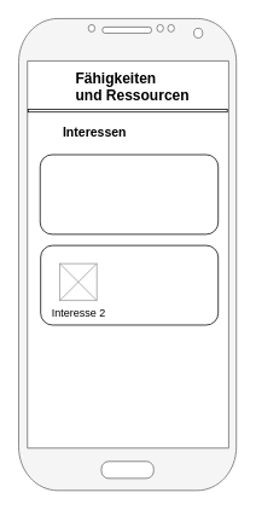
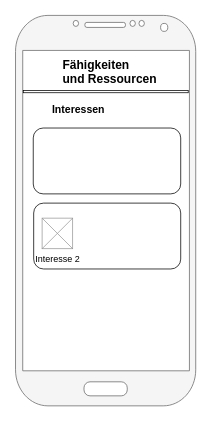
  <mxCell id="0" />
  <mxCell id="1" parent="0" />
  <mxCell id="2" value="" style="rounded=1;whiteSpace=wrap;html=1;fillColor=none;" parent="1" vertex="1"><mxGeometry x="43.62" y="170" width="196.38" height="87.71" as="geometry" /></mxCell>
  <mxCell id="3" value="" style="verticalLabelPosition=bottom;verticalAlign=top;html=1;shadow=0;dashed=0;strokeWidth=1;shape=mxgraph.android.phone2;strokeColor=#666666;fillColor=#f5f5f5;fontColor=#333333;" parent="1" vertex="1"><mxGeometry x="20" y="20" width="240" height="520" as="geometry" /></mxCell>
  <mxCell id="4" value="" style="shape=image;html=1;verticalAlign=top;verticalLabelPosition=bottom;labelBackgroundColor=#ffffff;imageAspect=0;aspect=fixed;image=https://cdn4.iconfinder.com/data/icons/wirecons-free-vector-icons/32/menu-alt-128.png;fillColor=none;" parent="1" vertex="1"><mxGeometry x="45.93" y="85.24" width="20.35" height="20.35" as="geometry" /></mxCell>
  <mxCell id="5" value="&lt;b style=&quot;text-align: center&quot;&gt;&lt;font style=&quot;font-size: 16px&quot;&gt;Fähigkeiten&amp;nbsp;&lt;br&gt;und Ressourcen&lt;/font&gt;&lt;/b&gt;" style="text;html=1;" parent="1" vertex="1"><mxGeometry x="80.63" y="70" width="127.39" height="25.59" as="geometry" /></mxCell>
  <mxCell id="6" value="" style="rounded=0;whiteSpace=wrap;html=1;fillColor=#FFFFFF;" parent="1" vertex="1"><mxGeometry x="30.31" y="120" width="219.69" height="3" as="geometry" /></mxCell>
  <mxCell id="7" value="&lt;b&gt;&lt;font style=&quot;font-size: 14px&quot;&gt;Interessen&lt;/font&gt;&lt;/b&gt;" style="text;html=1;aspect=fixed;" parent="1" vertex="1"><mxGeometry x="66.606" y="130" width="190.762" height="29.29" as="geometry" /></mxCell>
- <mxCell id="8" value="&lt;span style=&quot;background-color: rgb(255 , 255 , 255)&quot;&gt;Interesse 2&lt;/span&gt;" style="verticalLabelPosition=bottom;shadow=0;dashed=0;align=center;html=1;verticalAlign=top;strokeWidth=1;shape=mxgraph.mockup.graphics.simpleIcon;strokeColor=#999999;fillColor=#FFFFFF;aspect=fixed;fontSize=12;" parent="1" vertex="1"><mxGeometry x="65.4" y="290" width="40.71" height="40.71" as="geometry" /></mxCell>
+ <mxCell id="8" value="&lt;span style=&quot;background-color: rgb(255 , 255 , 255)&quot;&gt;Interesse 2&lt;/span&gt;" style="verticalLabelPosition=bottom;shadow=0;dashed=0;align=center;html=1;verticalAlign=top;strokeWidth=1;shape=mxgraph.mockup.graphics.simpleIcon;strokeColor=#999999;fillColor=#FFFFFF;aspect=fixed;fontSize=12;" parent="1" vertex="1"><mxGeometry x="55.4" y="290" width="40.71" height="40.71" as="geometry" /></mxCell>
  <mxCell id="9" value="" style="rounded=1;whiteSpace=wrap;html=1;fillColor=none;" parent="1" vertex="1"><mxGeometry x="44.19" y="270" width="195.81" height="87.71" as="geometry" /></mxCell>
  <mxCell id="10" value="" style="shape=image;html=1;verticalAlign=top;verticalLabelPosition=bottom;labelBackgroundColor=#ffffff;imageAspect=0;aspect=fixed;image=https://cdn0.iconfinder.com/data/icons/geosm-e-commerce/48/info-128.png" parent="1" vertex="1"><mxGeometry x="208.02" y="70" width="41.98" height="41.98" as="geometry" /></mxCell>
